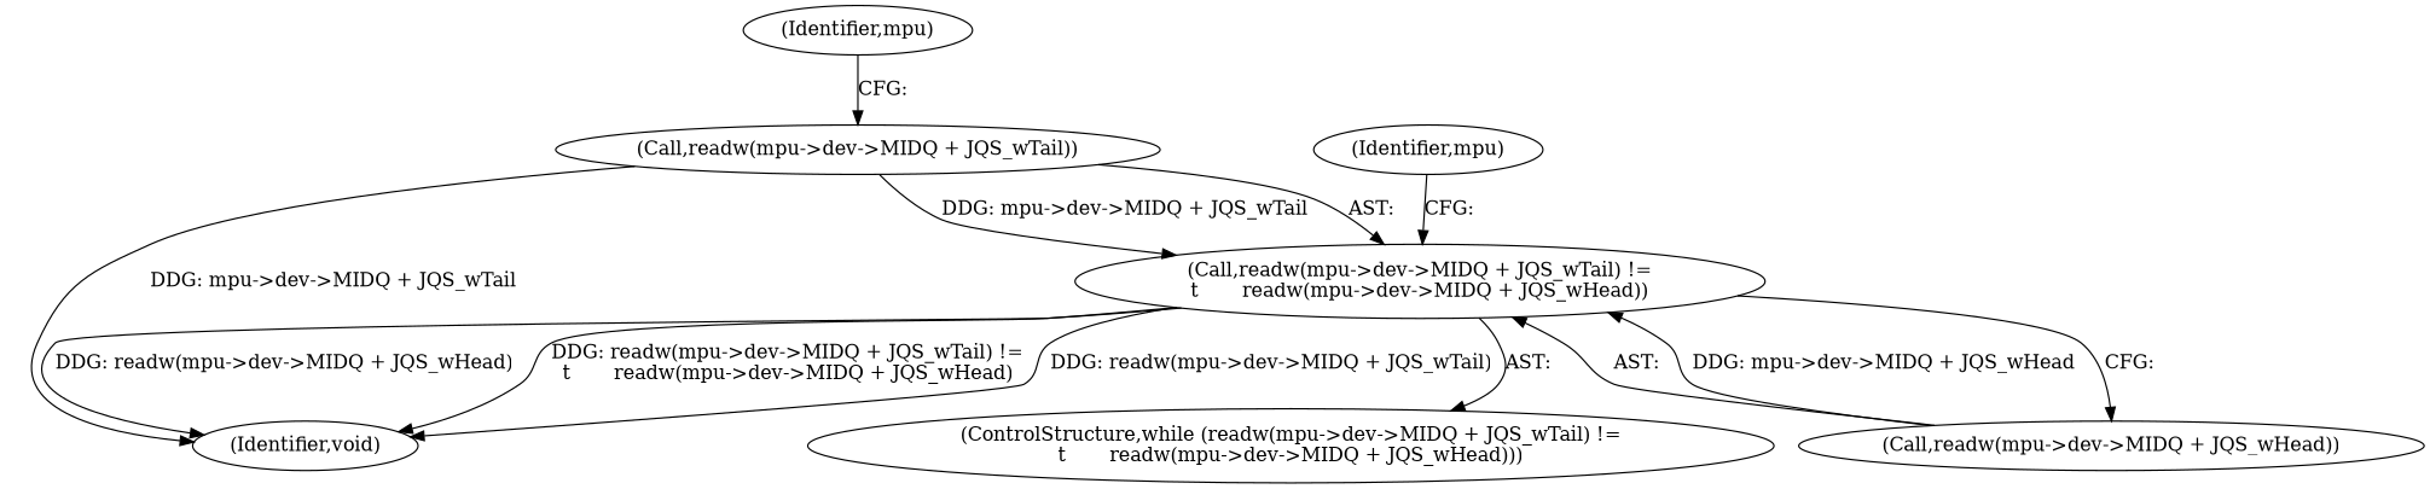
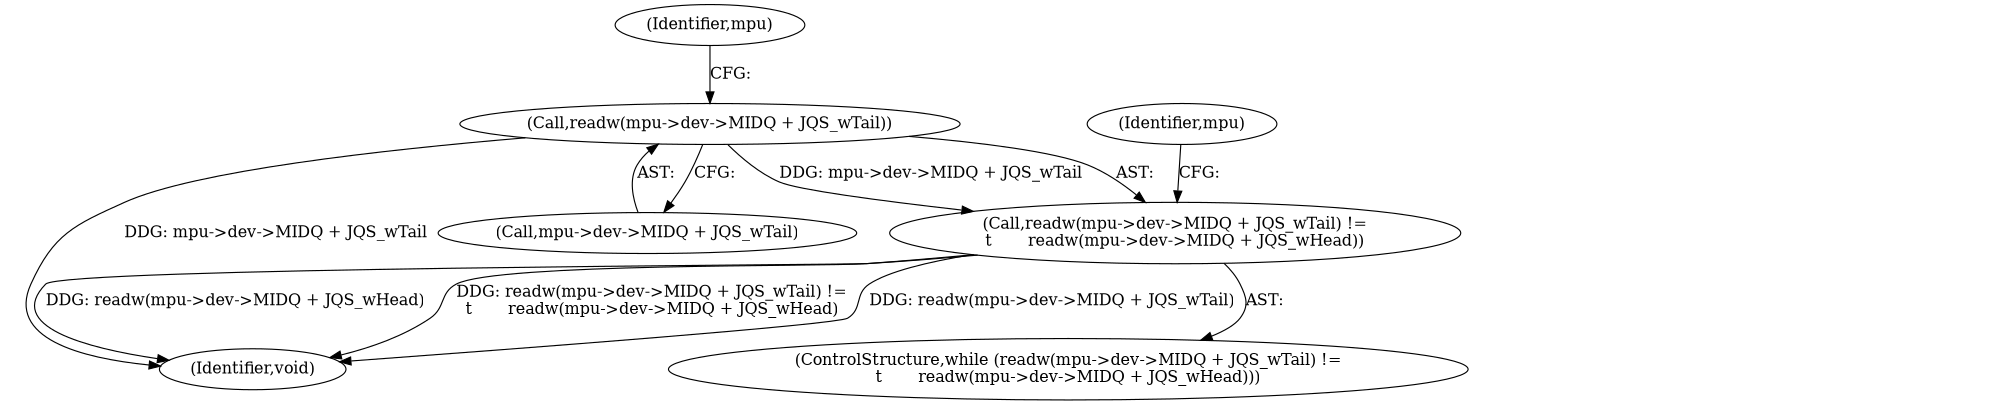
  digraph {
    n1 [label="(Call,readw(mpu->dev->MIDQ + JQS_wTail))"]
    n2 [label="(Call,readw(mpu->dev->MIDQ + JQS_wTail) !=\n\t       readw(mpu->dev->MIDQ + JQS_wHead))"]
    n3 [label="(Identifier,void)"]
+   n4 [label="(Call,mpu->dev->MIDQ + JQS_wTail)"]
    n5 [label="(ControlStructure,while (readw(mpu->dev->MIDQ + JQS_wTail) !=\n\t       readw(mpu->dev->MIDQ + JQS_wHead)))"]
-   n6 [label="(Call,readw(mpu->dev->MIDQ + JQS_wHead))"]
    n7 [label="(Identifier,mpu)"]
    n8 [label="(Identifier,mpu)"]
    n1 -> n2 [label="AST: "]
    n1 -> n2 [label="DDG: mpu->dev->MIDQ + JQS_wTail"]
    n1 -> n3 [label="DDG: mpu->dev->MIDQ + JQS_wTail"]
+   n1 -> n4 [label="CFG: "]
    n2 -> n3 [label="DDG: readw(mpu->dev->MIDQ + JQS_wTail) !=\n\t       readw(mpu->dev->MIDQ + JQS_wHead)"]
    n2 -> n3 [label="DDG: readw(mpu->dev->MIDQ + JQS_wTail)"]
    n2 -> n3 [label="DDG: readw(mpu->dev->MIDQ + JQS_wHead)"]
    n2 -> n5 [label="AST: "]
-   n2 -> n6 [label="CFG: "]
-   n6 -> n2 [label="AST: "]
-   n6 -> n2 [label="DDG: mpu->dev->MIDQ + JQS_wHead"]
+   n4 -> n1 [label="AST: "]
    n7 -> n2 [label="CFG: "]
    n8 -> n1 [label="CFG: "]
  }
